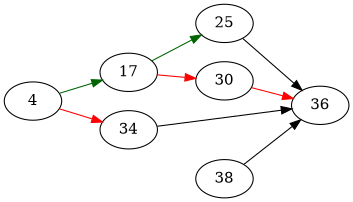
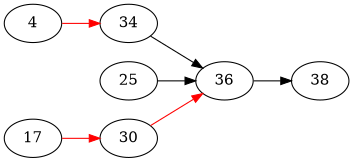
  strict digraph {
    rankdir=LR
    4 [entry=true]
    n2 [label=17]
    34
    25
    30
    36
    38
-   4 -> n2 [color=darkgreen cond=true]
    4 -> 34 [color=red cond=false]
-   n2 -> 25 [color=darkgreen cond=true]
    n2 -> 30 [color=red cond=false]
    34 -> 36
    25 -> 36
    30 -> 36 [color=red]
-   38 -> 36
+   36 -> 38
  }
